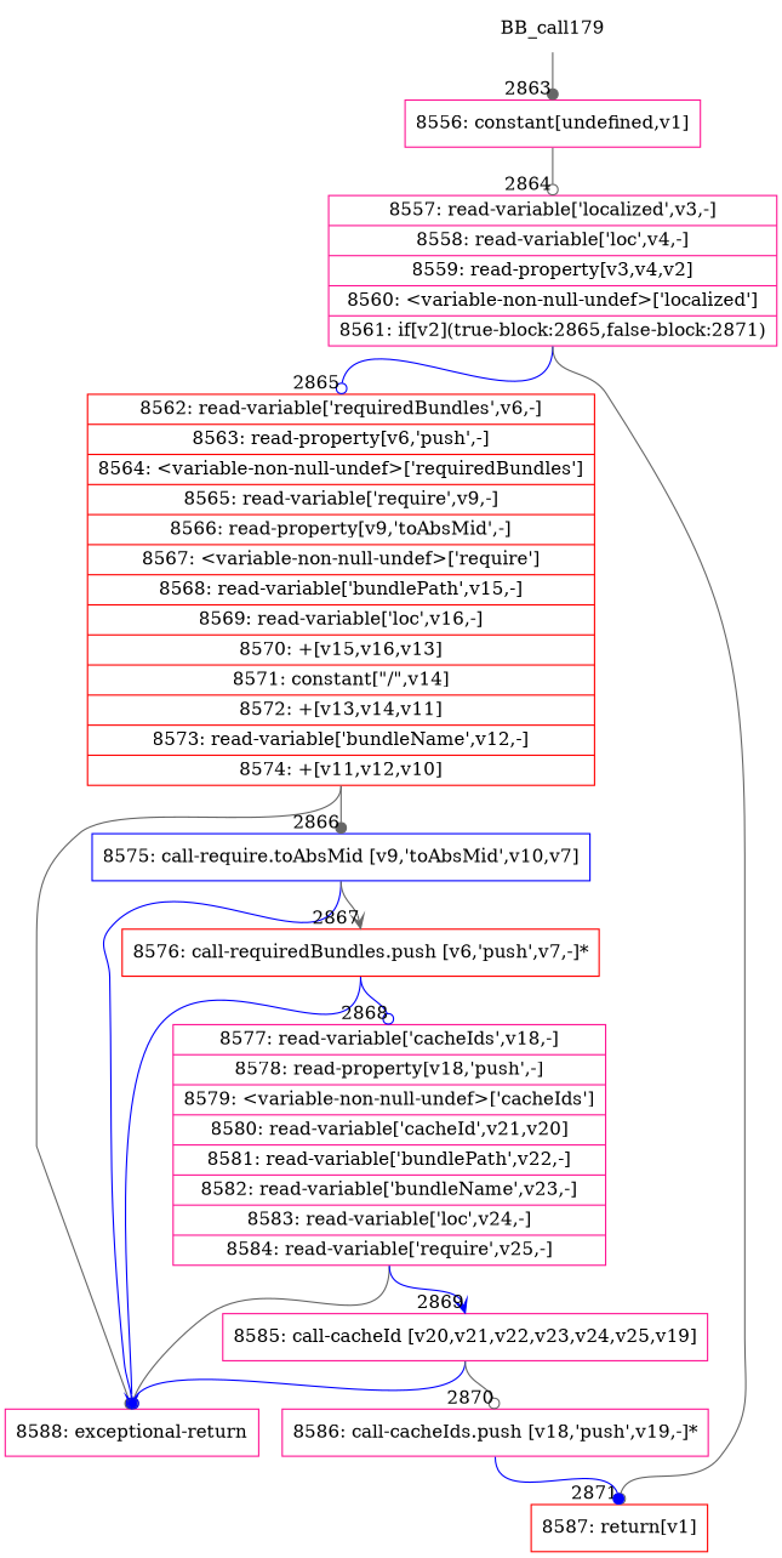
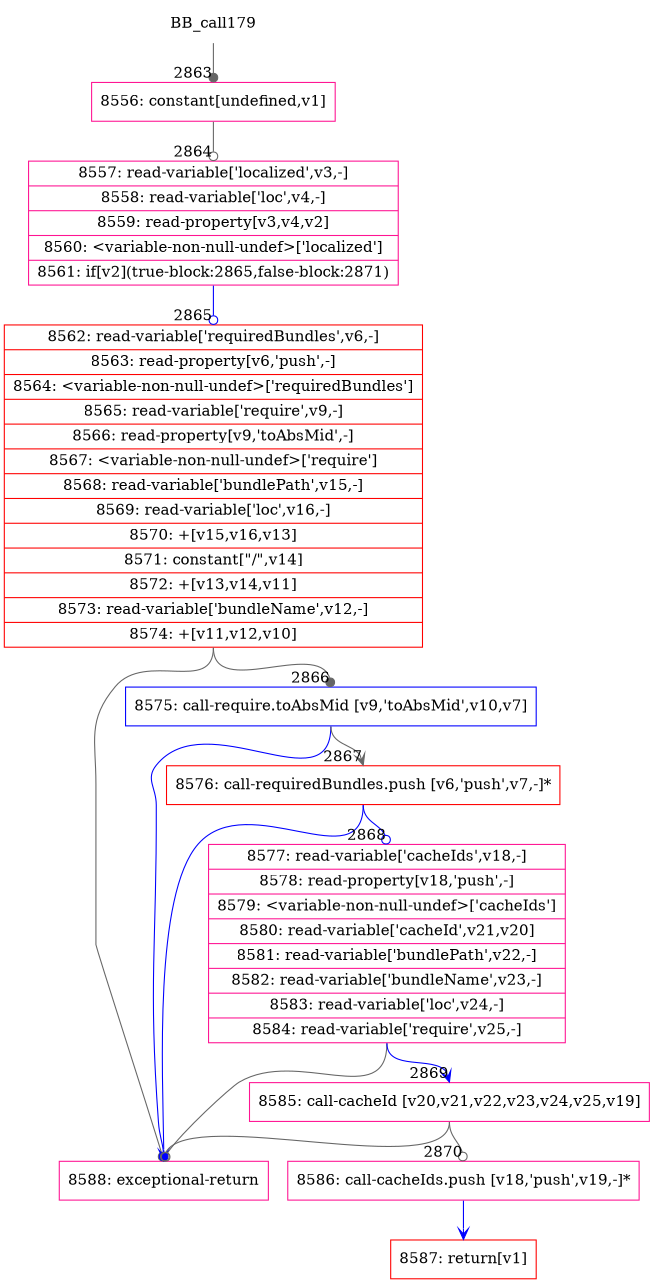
  digraph {
    rankdir=TD
    node [color=deeppink shape=record]
    edge [arrowhead=odot color=gray40 headport=n tailport=s]
    n1 [color=red label=BB_call179 shape=none]
    n2 [label="{8556: constant[undefined,v1]}"]
    n3 [label="{8557: read-variable['localized',v3,-]|8558: read-variable['loc',v4,-]|8559: read-property[v3,v4,v2]|8560: \<variable-non-null-undef\>['localized']|8561: if[v2](true-block:2865,false-block:2871)}"]
    n4 [color=red label="{8562: read-variable['requiredBundles',v6,-]|8563: read-property[v6,'push',-]|8564: \<variable-non-null-undef\>['requiredBundles']|8565: read-variable['require',v9,-]|8566: read-property[v9,'toAbsMid',-]|8567: \<variable-non-null-undef\>['require']|8568: read-variable['bundlePath',v15,-]|8569: read-variable['loc',v16,-]|8570: +[v15,v16,v13]|8571: constant[\"/\",v14]|8572: +[v13,v14,v11]|8573: read-variable['bundleName',v12,-]|8574: +[v11,v12,v10]}"]
    n5 [color=red label="{8587: return[v1]}"]
    n6 [label="{8588: exceptional-return}"]
    n7 [color=blue label="{8575: call-require.toAbsMid [v9,'toAbsMid',v10,v7]}"]
    n8 [color=red label="{8576: call-requiredBundles.push [v6,'push',v7,-]*}"]
    n9 [label="{8577: read-variable['cacheIds',v18,-]|8578: read-property[v18,'push',-]|8579: \<variable-non-null-undef\>['cacheIds']|8580: read-variable['cacheId',v21,v20]|8581: read-variable['bundlePath',v22,-]|8582: read-variable['bundleName',v23,-]|8583: read-variable['loc',v24,-]|8584: read-variable['require',v25,-]}"]
    n10 [label="{8585: call-cacheId [v20,v21,v22,v23,v24,v25,v19]}"]
    n11 [label="{8586: call-cacheIds.push [v18,'push',v19,-]*}"]
    n1 -> n2 [arrowhead=dot headlabel="    2863"]
    n2 -> n3 [headlabel="      2864"]
    n3 -> n4 [color=blue headlabel="      2865"]
-   n3 -> n5 [headlabel="      2871"]
    n4 -> n6 [arrowhead=dot]
    n4 -> n7 [arrowhead=dot headlabel="      2866"]
    n7 -> n6 [arrowhead=dot color=blue]
    n7 -> n8 [arrowhead=vee headlabel="      2867"]
    n8 -> n6 [arrowhead=vee color=blue]
    n8 -> n9 [color=blue headlabel="      2868"]
    n9 -> n6
    n9 -> n10 [arrowhead=vee color=blue headlabel="      2869"]
-   n10 -> n6 [color=blue]
+   n10 -> n6
    n10 -> n11 [headlabel="      2870"]
-   n11 -> n5 [arrowhead=dot color=blue]
+   n11 -> n5 [arrowhead=vee color=blue]
  }
